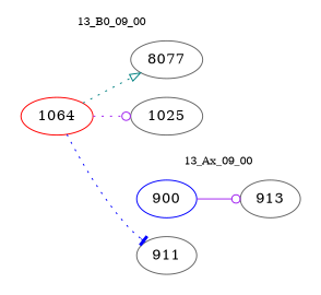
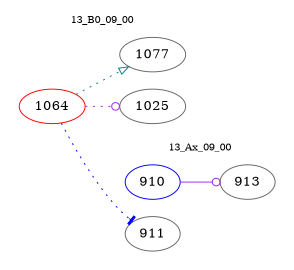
  digraph {
    rankdir=LR
    node [color=gray40]
    edge [arrowhead=odot color=purple style=dotted]
-   n1 [color=blue label=900]
+   n1 [color=blue label=910]
    n2 [label=911]
    n3 [label=913]
    n4 [color=red label=1064]
    n5 [label=1025]
-   n6 [label=8077]
+   n6 [label=1077]
    subgraph cluster_1 {
      color=white
      fontsize=10
      label="13_Ax_09_00"
      n1
      n2
      n3
    }
    subgraph cluster_2 {
      color=white
      fontsize=10
      label="13_B0_09_00"
      n4
      n5
      n6
    }
    n1 -> n3 [style=solid]
    n4 -> n2 [arrowhead=tee color=blue]
    n4 -> n5
    n4 -> n6 [arrowhead=onormal color=teal]
  }
